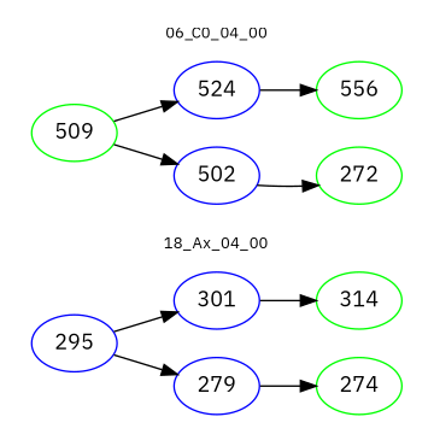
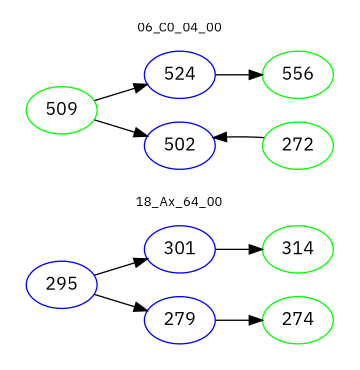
  digraph {
    fontname="IBM Plex Sans"
    rankdir=LR
    node [color=blue fontname="IBM Plex Sans"]
    edge [color=black fontname="IBM Plex Sans"]
    n1 [label=295]
    n2 [label=279]
    n3 [label=301]
    n4 [color=green label=274]
    n5 [color=green label=314]
    n6 [color=green label=509]
    n7 [label=502]
    n8 [label=524]
    n9 [color=green label=272]
    n10 [color=green label=556]
    subgraph cluster_1 {
      color=white
      fontsize=10
-     label="18_Ax_04_00"
+     label="18_Ax_64_00"
      n1
      n2
      n3
      n4
      n5
    }
    subgraph cluster_2 {
      color=white
      fontsize=10
      label="06_C0_04_00"
      n6
      n7
      n8
      n9
      n10
    }
    n1 -> n2
    n1 -> n3
    n2 -> n4
    n3 -> n5
    n6 -> n7
    n6 -> n8
-   n7 -> n9
+   n9 -> n7
    n8 -> n10
  }
